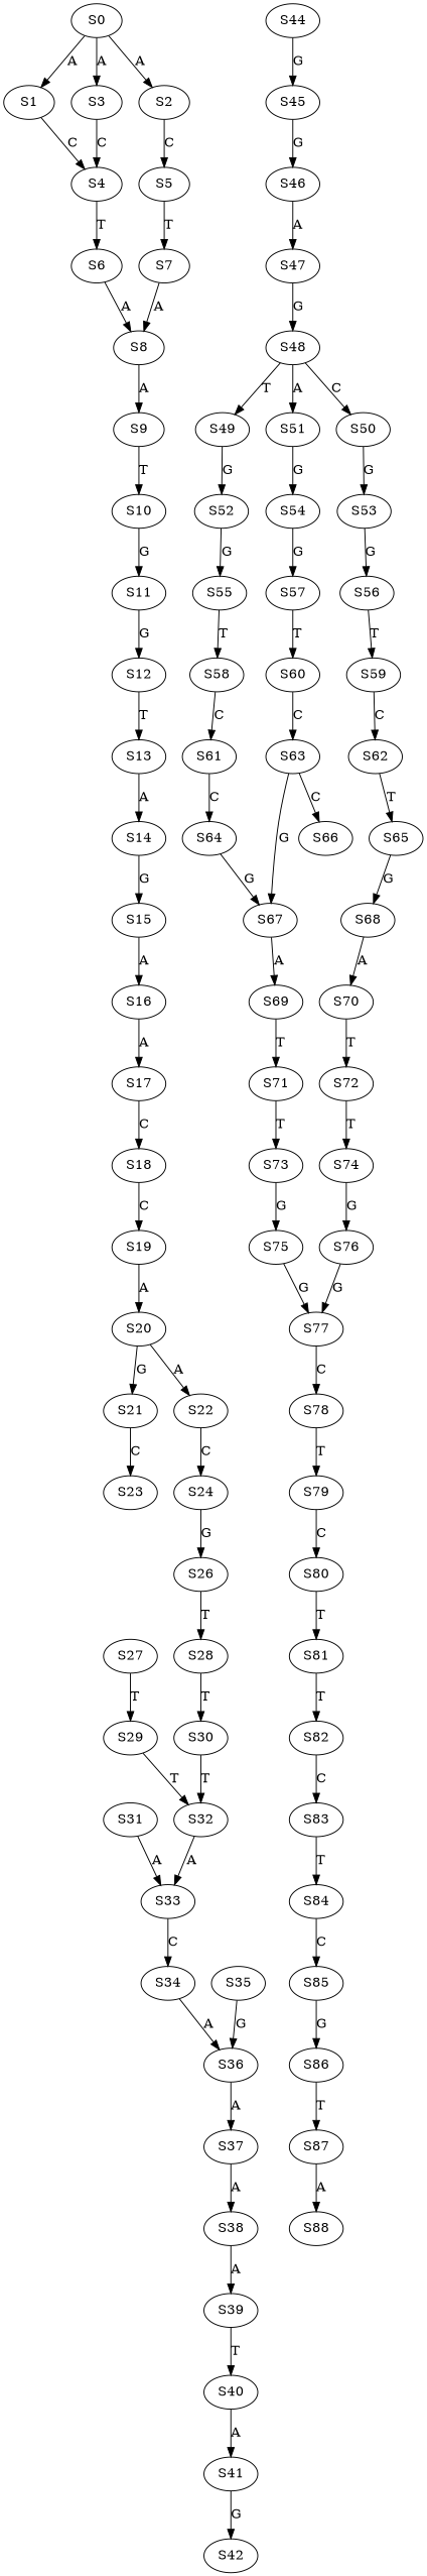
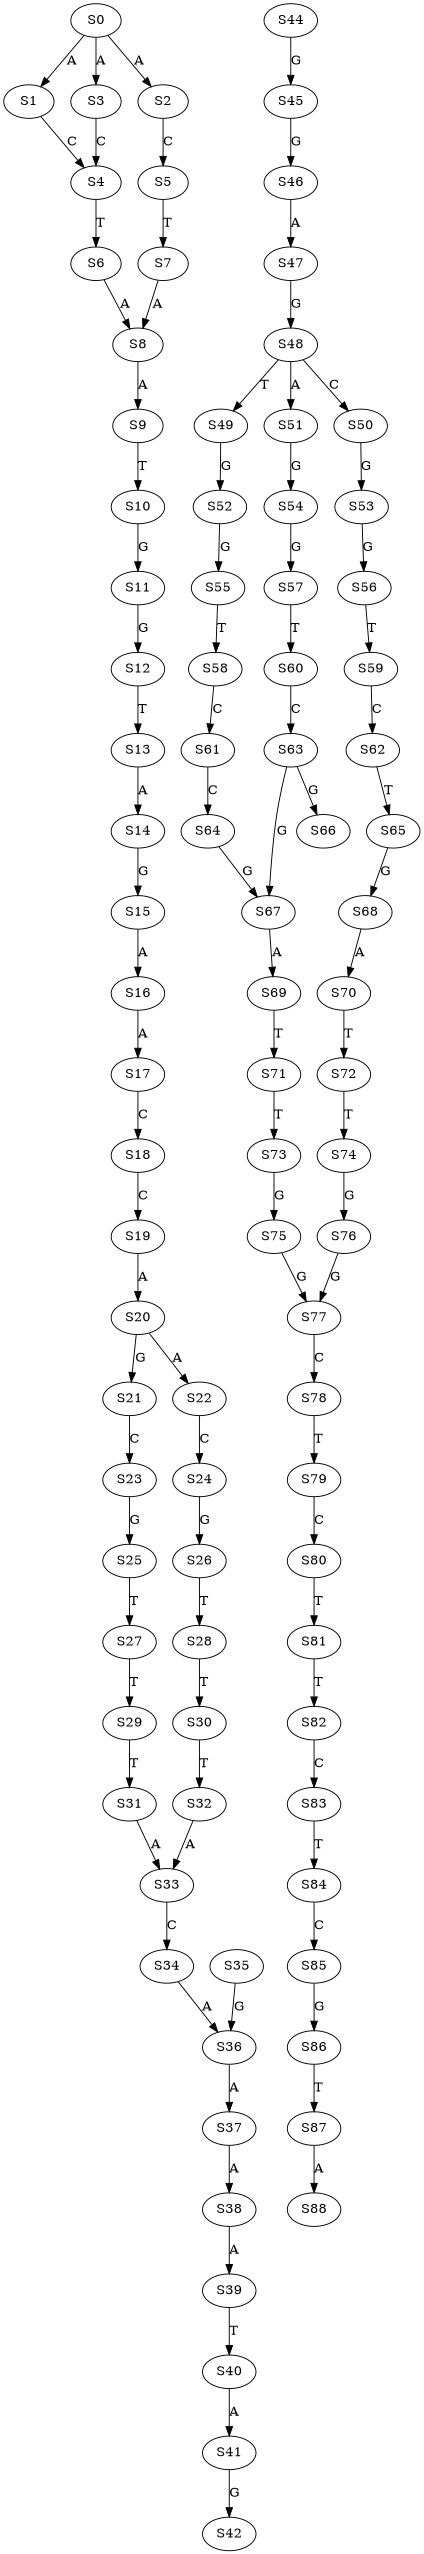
  strict digraph {
    S0
    S1
    S2
    S3
    S4
    S5
    S6
    S7
    S8
    S9
    S10
    S11
    S12
    S13
    S14
    S15
    S16
    S17
    S18
    S19
    S20
    S21
    S22
    S23
    S24
+   S25
    S26
    S27
    S28
    S29
    S30
    S31
    S32
    S33
    S34
    S36
    S35
    S37
    S38
    S39
    S40
    S41
    S42
    S44
    S45
    S46
    S47
    S48
    S49
    S50
    S51
    S52
    S53
    S54
    S55
    S56
    S57
    S58
    S59
    S60
    S61
    S62
    S63
    S64
    S65
    S66
    S67
    S68
    S69
    S70
    S71
    S72
    S73
    S74
    S75
    S76
    S77
    S78
    S79
    S80
    S81
    S82
    S83
    S84
    S85
    S86
    S87
    S88
    S0 -> S1 [label=A]
    S0 -> S2 [label=A]
    S0 -> S3 [label=A]
    S1 -> S4 [label=C]
    S2 -> S5 [label=C]
    S3 -> S4 [label=C]
    S4 -> S6 [label=T]
    S5 -> S7 [label=T]
    S6 -> S8 [label=A]
    S7 -> S8 [label=A]
    S8 -> S9 [label=A]
    S9 -> S10 [label=T]
    S10 -> S11 [label=G]
    S11 -> S12 [label=G]
    S12 -> S13 [label=T]
    S13 -> S14 [label=A]
    S14 -> S15 [label=G]
    S15 -> S16 [label=A]
    S16 -> S17 [label=A]
    S17 -> S18 [label=C]
    S18 -> S19 [label=C]
    S19 -> S20 [label=A]
    S20 -> S21 [label=G]
    S20 -> S22 [label=A]
    S21 -> S23 [label=C]
    S22 -> S24 [label=C]
+   S23 -> S25 [label=G]
    S24 -> S26 [label=G]
+   S25 -> S27 [label=T]
    S26 -> S28 [label=T]
    S27 -> S29 [label=T]
    S28 -> S30 [label=T]
-   S29 -> S32 [label=T]
+   S29 -> S31 [label=T]
    S30 -> S32 [label=T]
    S31 -> S33 [label=A]
    S32 -> S33 [label=A]
    S33 -> S34 [label=C]
    S34 -> S36 [label=A]
    S36 -> S37 [label=A]
    S35 -> S36 [label=G]
    S37 -> S38 [label=A]
    S38 -> S39 [label=A]
    S39 -> S40 [label=T]
    S40 -> S41 [label=A]
    S41 -> S42 [label=G]
    S44 -> S45 [label=G]
    S45 -> S46 [label=G]
    S46 -> S47 [label=A]
    S47 -> S48 [label=G]
    S48 -> S49 [label=T]
    S48 -> S50 [label=C]
    S48 -> S51 [label=A]
    S49 -> S52 [label=G]
    S50 -> S53 [label=G]
    S51 -> S54 [label=G]
    S52 -> S55 [label=G]
    S53 -> S56 [label=G]
    S54 -> S57 [label=G]
    S55 -> S58 [label=T]
    S56 -> S59 [label=T]
    S57 -> S60 [label=T]
    S58 -> S61 [label=C]
    S59 -> S62 [label=C]
    S60 -> S63 [label=C]
    S61 -> S64 [label=C]
    S62 -> S65 [label=T]
-   S63 -> S66 [label=C]
+   S63 -> S66 [label=G]
    S63 -> S67 [label=G]
    S64 -> S67 [label=G]
    S65 -> S68 [label=G]
    S67 -> S69 [label=A]
    S68 -> S70 [label=A]
    S69 -> S71 [label=T]
    S70 -> S72 [label=T]
    S71 -> S73 [label=T]
    S72 -> S74 [label=T]
    S73 -> S75 [label=G]
    S74 -> S76 [label=G]
    S75 -> S77 [label=G]
    S76 -> S77 [label=G]
    S77 -> S78 [label=C]
    S78 -> S79 [label=T]
    S79 -> S80 [label=C]
    S80 -> S81 [label=T]
    S81 -> S82 [label=T]
    S82 -> S83 [label=C]
    S83 -> S84 [label=T]
    S84 -> S85 [label=C]
    S85 -> S86 [label=G]
    S86 -> S87 [label=T]
    S87 -> S88 [label=A]
  }
